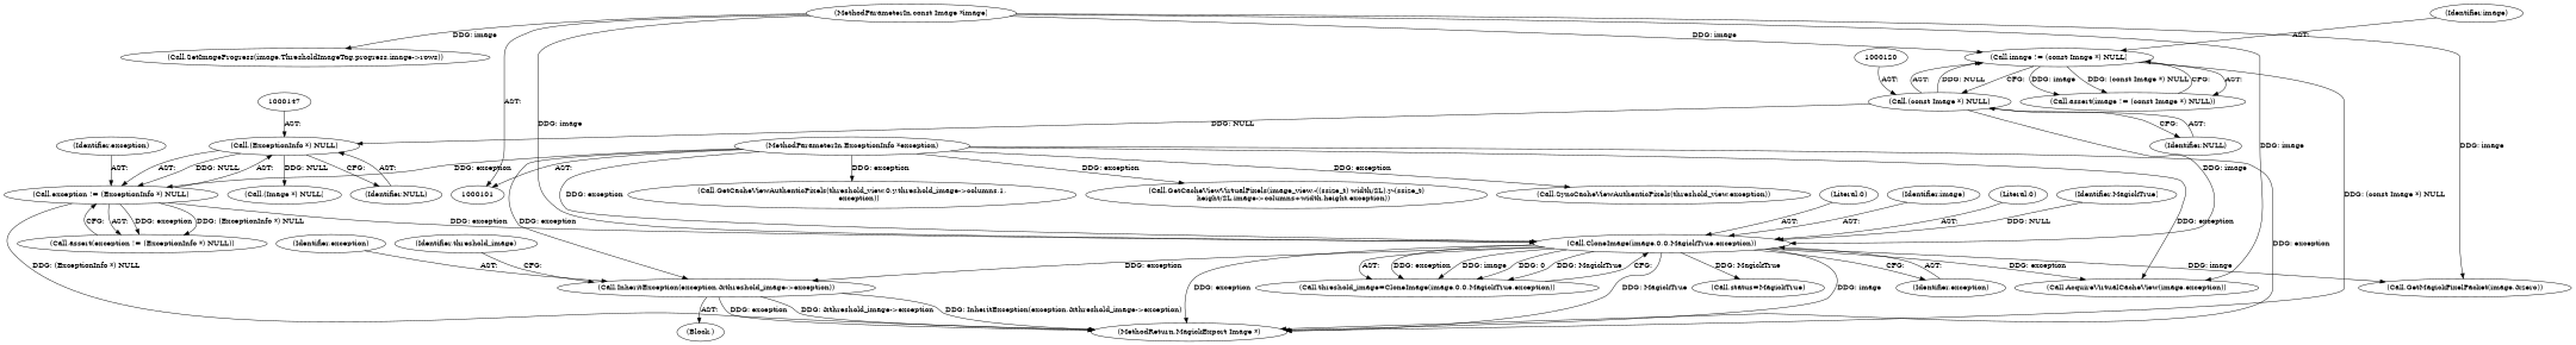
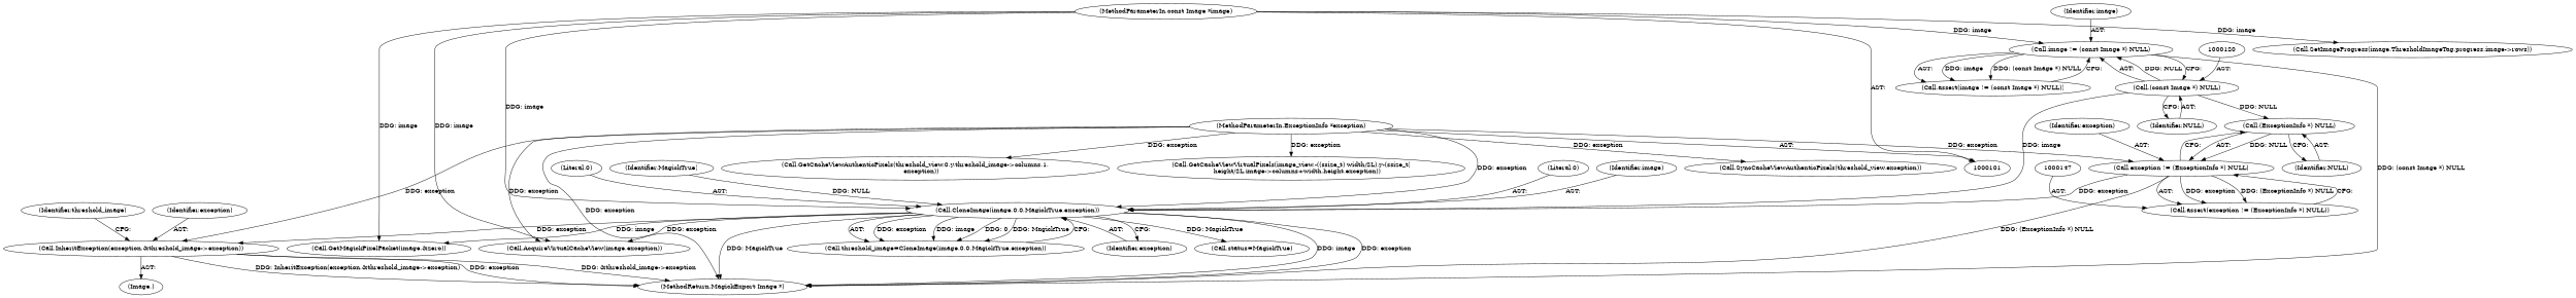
  digraph {
    n1 [label="(Call,InheritException(exception,&threshold_image->exception))"]
    n2 [label="(MethodReturn,MagickExport Image *)"]
-   n3 [label="(Block,)"]
+   n3 [label="(Image,)"]
    n4 [label="(Call,CloneImage(image,0,0,MagickTrue,exception))"]
    n5 [label="(Identifier,exception)"]
    n6 [label="(Call,AcquireVirtualCacheView(image,exception))"]
    n7 [label="(Call,threshold_image=CloneImage(image,0,0,MagickTrue,exception))"]
    n8 [label="(Call,status=MagickTrue)"]
    n9 [label="(Call,GetMagickPixelPacket(image,&zero))"]
    n10 [label="(Call,image != (const Image *) NULL)"]
    n11 [label="(Call,(const Image *) NULL)"]
    n12 [label="(Call,assert(image != (const Image *) NULL))"]
    n13 [label="(Call,(ExceptionInfo *) NULL)"]
    n14 [label="(Identifier,NULL)"]
    n15 [label="(MethodParameterIn,const Image *image)"]
    n16 [label="(Call,SetImageProgress(image,ThresholdImageTag,progress,image->rows))"]
    1000101
    n18 [label="(Call,exception != (ExceptionInfo *) NULL)"]
-   n19 [label="(Call,(Image *) NULL)"]
    n20 [label="(Identifier,NULL)"]
    n21 [label="(Call,assert(exception != (ExceptionInfo *) NULL))"]
    n22 [label="(MethodParameterIn,ExceptionInfo *exception)"]
    n23 [label="(Call,SyncCacheViewAuthenticPixels(threshold_view,exception))"]
    n24 [label="(Call,GetCacheViewAuthenticPixels(threshold_view,0,y,threshold_image->columns,1,\n      exception))"]
    n25 [label="(Call,GetCacheViewVirtualPixels(image_view,-((ssize_t) width/2L),y-(ssize_t)\n      height/2L,image->columns+width,height,exception))"]
    n26 [label="(Literal,0)"]
    n27 [label="(Identifier,image)"]
    n28 [label="(Identifier,exception)"]
    n29 [label="(Literal,0)"]
    n30 [label="(Identifier,image)"]
    n31 [label="(Identifier,MagickTrue)"]
    n32 [label="(Identifier,threshold_image)"]
    n33 [label="(Identifier,exception)"]
    1000120
    1000147
    n1 -> n2 [label="DDG: &threshold_image->exception"]
    n1 -> n2 [label="DDG: InheritException(exception,&threshold_image->exception)"]
    n1 -> n2 [label="DDG: exception"]
    n1 -> n3 [label="AST: "]
    n4 -> n1 [label="DDG: exception"]
    n4 -> n2 [label="DDG: image"]
    n4 -> n2 [label="DDG: exception"]
    n4 -> n2 [label="DDG: MagickTrue"]
    n4 -> n5 [label="CFG: "]
    n4 -> n6 [label="DDG: exception"]
    n4 -> n7 [label="AST: "]
    n4 -> n7 [label="DDG: exception"]
    n4 -> n7 [label="DDG: image"]
    n4 -> n7 [label="DDG: 0"]
    n4 -> n7 [label="DDG: MagickTrue"]
    n4 -> n8 [label="DDG: MagickTrue"]
    n4 -> n9 [label="DDG: image"]
    n5 -> n4 [label="AST: "]
    n7 -> n4 [label="CFG: "]
    n10 -> n2 [label="DDG: (const Image *) NULL"]
    n10 -> n11 [label="CFG: "]
    n10 -> n12 [label="AST: "]
    n10 -> n12 [label="DDG: image"]
    n10 -> n12 [label="DDG: (const Image *) NULL"]
    n11 -> n4 [label="DDG: image"]
    n11 -> n10 [label="AST: "]
    n11 -> n10 [label="DDG: NULL"]
    n11 -> n13 [label="DDG: NULL"]
    n11 -> n14 [label="CFG: "]
    n12 -> n10 [label="CFG: "]
    n13 -> n18 [label="AST: "]
    n13 -> n18 [label="DDG: NULL"]
-   n13 -> n19 [label="DDG: NULL"]
    n13 -> n20 [label="CFG: "]
    n14 -> n11 [label="AST: "]
    n15 -> n4 [label="DDG: image"]
    n15 -> n6 [label="DDG: image"]
    n15 -> n9 [label="DDG: image"]
    n15 -> n10 [label="DDG: image"]
    n15 -> n16 [label="DDG: image"]
    n15 -> 1000101 [label="AST: "]
    n18 -> n2 [label="DDG: (ExceptionInfo *) NULL"]
    n18 -> n4 [label="DDG: exception"]
-   n18 -> n13 [label="AST: "]
+   n18 -> n13 [label="CFG: "]
    n18 -> n21 [label="AST: "]
    n18 -> n21 [label="DDG: exception"]
    n18 -> n21 [label="DDG: (ExceptionInfo *) NULL"]
    n20 -> n13 [label="AST: "]
    n21 -> n18 [label="CFG: "]
    n22 -> n1 [label="DDG: exception"]
    n22 -> n2 [label="DDG: exception"]
    n22 -> n4 [label="DDG: exception"]
    n22 -> n6 [label="DDG: exception"]
    n22 -> 1000101 [label="AST: "]
    n22 -> n18 [label="DDG: exception"]
    n22 -> n23 [label="DDG: exception"]
    n22 -> n24 [label="DDG: exception"]
    n22 -> n25 [label="DDG: exception"]
    n26 -> n4 [label="AST: "]
    n27 -> n4 [label="AST: "]
    n28 -> n1 [label="AST: "]
    n29 -> n4 [label="AST: "]
    n30 -> n10 [label="AST: "]
    n31 -> n4 [label="DDG: NULL"]
    n32 -> n1 [label="CFG: "]
    n33 -> n18 [label="AST: "]
    1000120 -> n11 [label="AST: "]
-   1000147 -> n13 [label="AST: "]
+   1000147 -> n21 [label="AST: "]
  }
